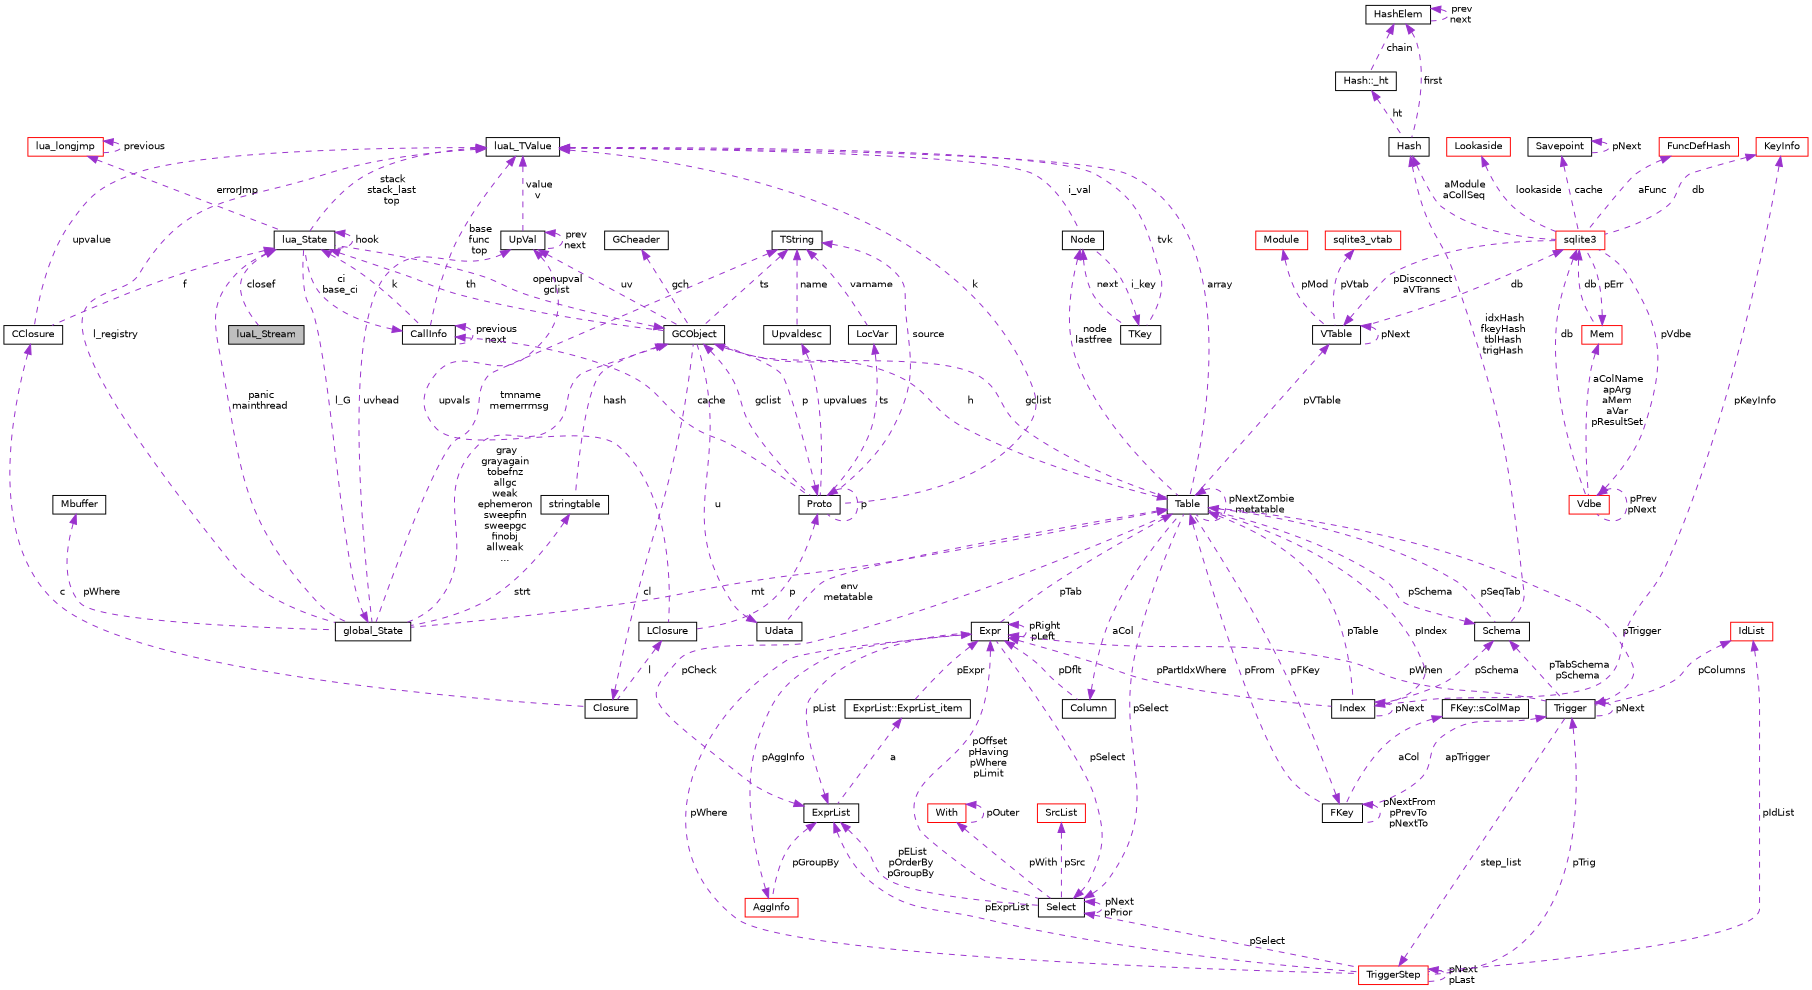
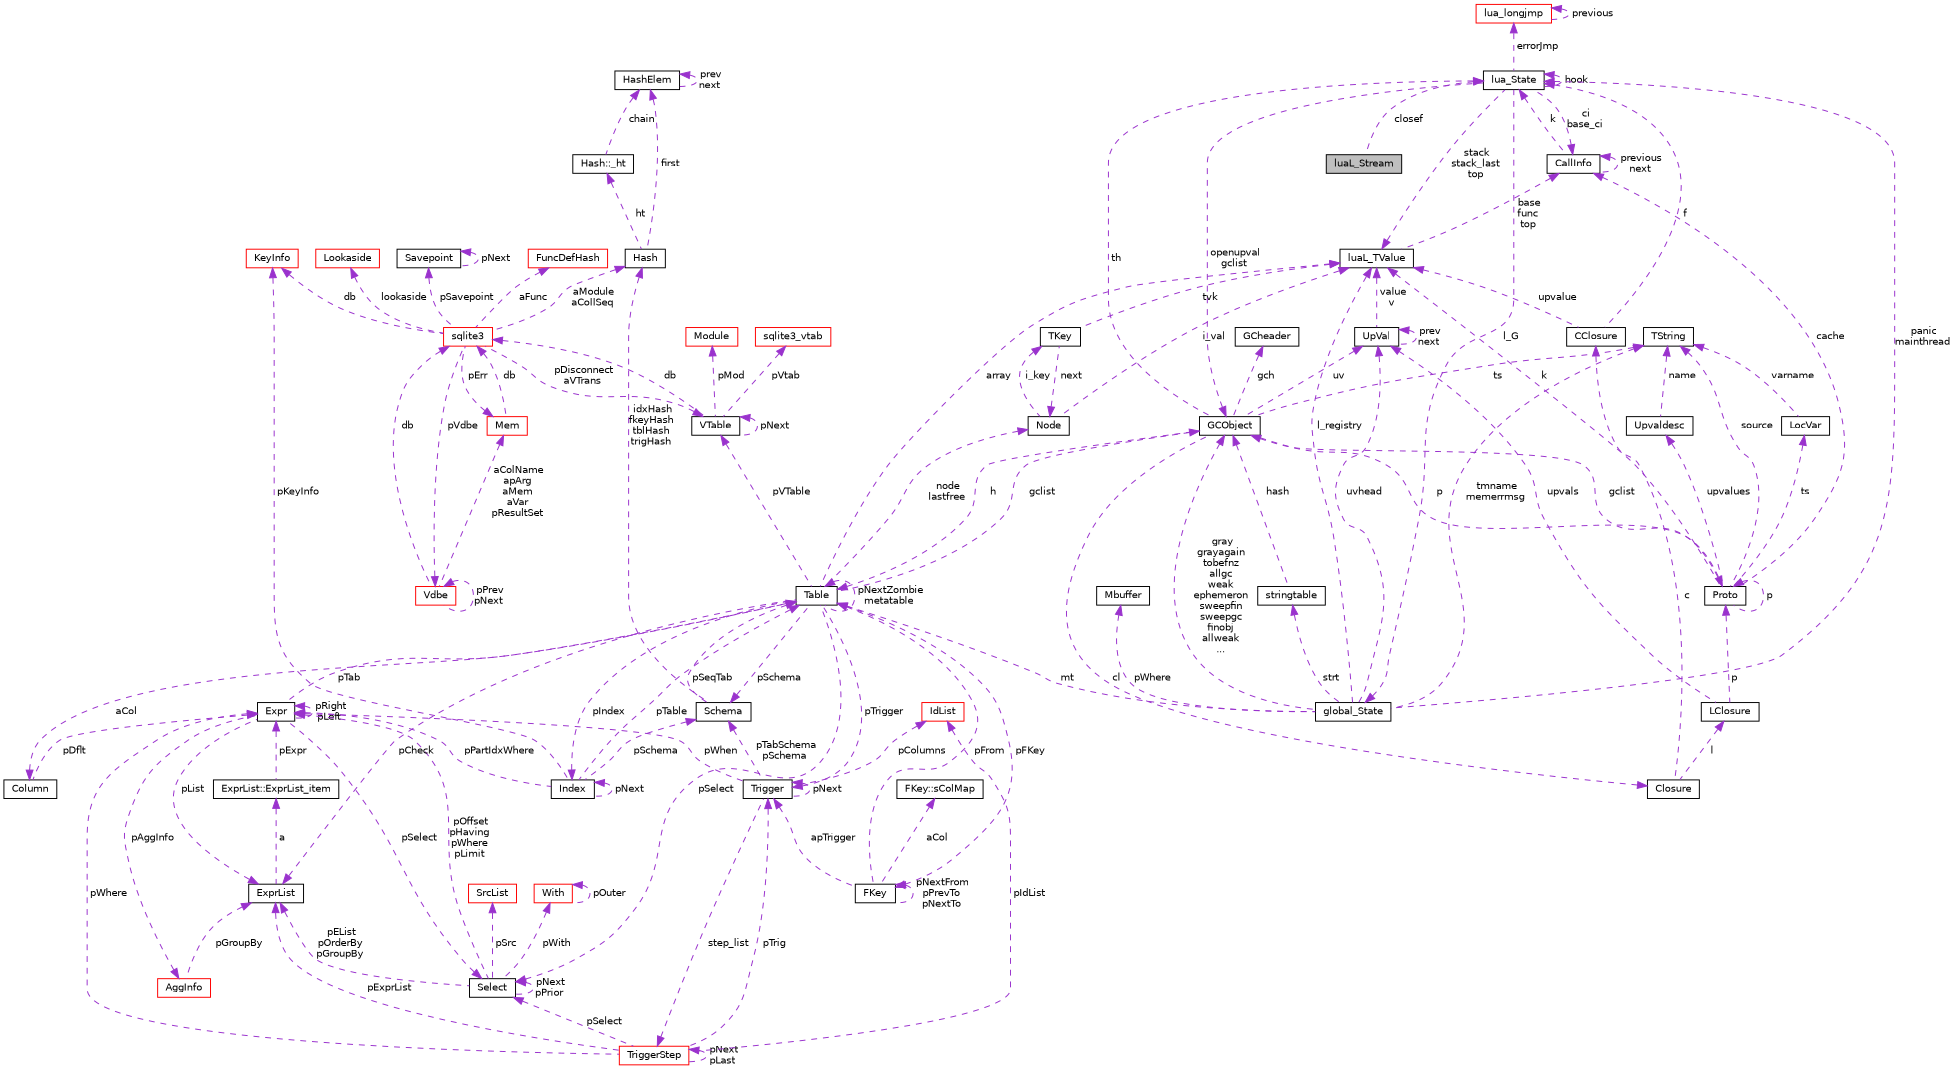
  digraph {
    node [color=black fillcolor=white fontname=Helvetica fontsize=10 shape=record style=filled]
    edge [color=darkorchid3 dir=back fontname=Helvetica fontsize=10 labelfontname=Helvetica labelfontsize=10 style=dashed]
    n1 [fillcolor=grey75 fontcolor=black height=0.2 label=luaL_Stream width=0.4]
    n2 [height=0.2 label=lua_State width=0.4]
    n3 [height=0.2 label=global_State width=0.4]
    n4 [height=0.2 label=GCObject width=0.4]
    n5 [height=0.2 label=CClosure width=0.4]
    n6 [height=0.2 label=CallInfo width=0.4]
    n7 [height=0.2 label=Proto width=0.4]
    n8 [height=0.2 label=Table width=0.4]
    n9 [height=0.2 label=stringtable width=0.4]
    n10 [height=0.2 label=Closure width=0.4]
    n11 [height=0.2 label=luaL_TValue width=0.4]
    n12 [height=0.2 label=UpVal width=0.4]
    n13 [height=0.2 label="Node" width=0.4]
    n14 [height=0.2 label=TKey width=0.4]
    n15 [height=0.2 label=LClosure width=0.4]
    n16 [height=0.2 label=Schema width=0.4]
    n17 [height=0.2 label=Expr width=0.4]
    n18 [height=0.2 label=FKey width=0.4]
    n19 [height=0.2 label=Index width=0.4]
-   n20 [height=0.2 label=Udata width=0.4]
    n21 [color=red height=0.2 label=lua_longjmp width=0.4]
    n22 [height=0.2 label=LocVar width=0.4]
    n23 [height=0.2 label=TString width=0.4]
    n24 [height=0.2 label=Upvaldesc width=0.4]
    n25 [height=0.2 label=GCheader width=0.4]
    n26 [height=0.2 label=Trigger width=0.4]
    n27 [height=0.2 label=Column width=0.4]
    n28 [height=0.2 label="ExprList::ExprList_item" width=0.4]
    n29 [height=0.2 label=Select width=0.4]
    n30 [color=red height=0.2 label=TriggerStep width=0.4]
    n31 [height=0.2 label=Hash width=0.4]
    n32 [color=red height=0.2 label=sqlite3 width=0.4]
    n33 [height=0.2 label=VTable width=0.4]
    n34 [color=red height=0.2 label=Mem width=0.4]
    n35 [color=red height=0.2 label=Vdbe width=0.4]
    n36 [height=0.2 label="Hash::_ht" width=0.4]
    n37 [height=0.2 label=HashElem width=0.4]
    n38 [height=0.2 label=ExprList width=0.4]
    n39 [color=red height=0.2 label=AggInfo width=0.4]
    n40 [color=red height=0.2 label=With width=0.4]
    n41 [color=red height=0.2 label=SrcList width=0.4]
    n42 [height=0.2 label="FKey::sColMap" width=0.4]
    n43 [color=red height=0.2 label=IdList width=0.4]
    n44 [color=red height=0.2 label=KeyInfo width=0.4]
    n45 [height=0.2 label=Savepoint width=0.4]
    n46 [color=red height=0.2 label=FuncDefHash width=0.4]
    n47 [color=red height=0.2 label=Lookaside width=0.4]
    n48 [color=red height=0.2 label=Module width=0.4]
    n49 [color=red height=0.2 label=sqlite3_vtab width=0.4]
    n50 [height=0.2 label=Mbuffer width=0.4]
    n2 -> n1 [label=" closef"]
    n2 -> n2 [label=" hook"]
    n2 -> n3 [label=" panic\nmainthread"]
    n2 -> n4 [label=" th"]
    n2 -> n5 [label=" f"]
    n2 -> n6 [label=" k"]
    n3 -> n2 [label=" l_G"]
    n4 -> n2 [label=" openupval\ngclist"]
    n4 -> n3 [label=" gray\ngrayagain\ntobefnz\nallgc\nweak\nephemeron\nsweepfin\nsweepgc\nfinobj\nallweak\n..."]
    n4 -> n7 [label=" gclist"]
    n4 -> n8 [label=" gclist"]
    n4 -> n9 [label=" hash"]
    n5 -> n10 [label=" c"]
    n6 -> n2 [label=" ci\nbase_ci"]
    n6 -> n6 [label=" previous\nnext"]
    n6 -> n7 [label=" cache"]
    n7 -> n4 [label=" p"]
    n7 -> n7 [label=" p"]
    n7 -> n15 [label=" p"]
    n8 -> n3 [label=" mt"]
    n8 -> n4 [label=" h"]
    n8 -> n8 [label=" pNextZombie\nmetatable"]
    n8 -> n16 [label=" pSeqTab"]
    n8 -> n17 [label=" pTab"]
    n8 -> n18 [label=" pFrom"]
    n8 -> n19 [label=" pTable"]
-   n8 -> n20 [label=" env\nmetatable"]
    n9 -> n3 [label=" strt"]
    n10 -> n4 [label=" cl"]
    n11 -> n2 [label=" stack\nstack_last\ntop"]
    n11 -> n3 [label=" l_registry"]
    n11 -> n5 [label=" upvalue"]
-   n11 -> n6 [label=" base\nfunc\ntop"]
+   n6 -> n11 [label=" base\nfunc\ntop"]
    n11 -> n7 [label=" k"]
    n11 -> n8 [label=" array"]
    n11 -> n12 [label=" value\nv"]
    n11 -> n13 [label=" i_val"]
    n11 -> n14 [label=" tvk"]
    n12 -> n3 [label=" uvhead"]
    n12 -> n4 [label=" uv"]
    n12 -> n12 [label=" prev\nnext"]
    n12 -> n15 [label=" upvals"]
    n13 -> n8 [label=" node\nlastfree"]
    n13 -> n14 [label=" next"]
    n14 -> n13 [label=" i_key"]
    n15 -> n10 [label=" l"]
    n16 -> n8 [label=" pSchema"]
    n16 -> n19 [label=" pSchema"]
    n16 -> n26 [label=" pTabSchema\npSchema"]
    n17 -> n17 [label=" pRight\npLeft"]
    n17 -> n19 [label=" pPartIdxWhere"]
    n17 -> n26 [label=" pWhen"]
    n17 -> n27 [label=" pDflt"]
    n17 -> n28 [label=" pExpr"]
    n17 -> n29 [label=" pOffset\npHaving\npWhere\npLimit"]
    n17 -> n30 [label=" pWhere"]
    n18 -> n8 [label=" pFKey"]
    n18 -> n18 [label=" pNextFrom\npPrevTo\npNextTo"]
    n19 -> n8 [label=" pIndex"]
    n19 -> n19 [label=" pNext"]
-   n20 -> n4 [label=" u"]
    n21 -> n2 [label=" errorJmp"]
    n21 -> n21 [label=" previous"]
    n22 -> n7 [label=" ts"]
    n23 -> n3 [label=" tmname\nmemerrmsg"]
    n23 -> n4 [label=" ts"]
    n23 -> n7 [label=" source"]
    n23 -> n22 [label=" varname"]
    n23 -> n24 [label=" name"]
    n24 -> n7 [label=" upvalues"]
    n25 -> n4 [label=" gch"]
    n26 -> n8 [label=" pTrigger"]
    n26 -> n18 [label=" apTrigger"]
    n26 -> n26 [label=" pNext"]
    n26 -> n30 [label=" pTrig"]
    n27 -> n8 [label=" aCol"]
    n28 -> n38 [label=" a"]
    n29 -> n8 [label=" pSelect"]
    n29 -> n17 [label=" pSelect"]
    n29 -> n29 [label=" pNext\npPrior"]
    n29 -> n30 [label=" pSelect"]
    n30 -> n26 [label=" step_list"]
    n30 -> n30 [label=" pNext\npLast"]
    n31 -> n16 [label=" idxHash\nfkeyHash\ntblHash\ntrigHash"]
    n31 -> n32 [label=" aModule\naCollSeq"]
    n32 -> n33 [label=" db"]
    n32 -> n34 [label=" db"]
    n32 -> n35 [label=" db"]
    n33 -> n8 [label=" pVTable"]
    n33 -> n32 [label=" pDisconnect\naVTrans"]
    n33 -> n33 [label=" pNext"]
    n34 -> n32 [label=" pErr"]
    n34 -> n35 [label=" aColName\napArg\naMem\naVar\npResultSet"]
    n35 -> n32 [label=" pVdbe"]
    n35 -> n35 [label=" pPrev\npNext"]
    n36 -> n31 [label=" ht"]
    n37 -> n31 [label=" first"]
    n37 -> n36 [label=" chain"]
    n37 -> n37 [label=" prev\nnext"]
    n38 -> n8 [label=" pCheck"]
    n38 -> n17 [label=" pList"]
    n38 -> n29 [label=" pEList\npOrderBy\npGroupBy"]
    n38 -> n30 [label=" pExprList"]
    n38 -> n39 [label=" pGroupBy"]
    n39 -> n17 [label=" pAggInfo"]
    n40 -> n29 [label=" pWith"]
    n40 -> n40 [label=" pOuter"]
    n41 -> n29 [label=" pSrc"]
    n42 -> n18 [label=" aCol"]
    n43 -> n26 [label=" pColumns"]
    n43 -> n30 [label=" pIdList"]
    n44 -> n19 [label=" pKeyInfo"]
    n44 -> n32 [label=" db"]
-   n45 -> n32 [label=" cache"]
+   n45 -> n32 [label=" pSavepoint"]
    n45 -> n45 [label=" pNext"]
    n46 -> n32 [label=" aFunc"]
    n47 -> n32 [label=" lookaside"]
    n48 -> n33 [label=" pMod"]
    n49 -> n33 [label=" pVtab"]
    n50 -> n3 [label=" pWhere"]
  }
